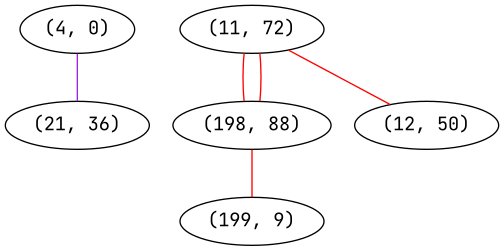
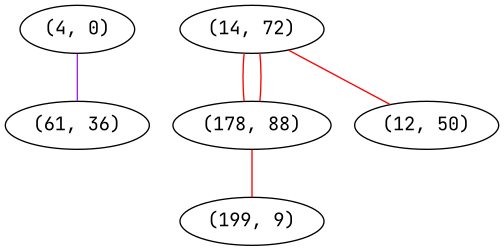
  graph {
    fontname="JetBrains Mono"
    node [fontname="JetBrains Mono"]
    edge [color=red fontname="JetBrains Mono" weight=1]
    n1 [label="(4, 0)"]
-   "(21, 36)"
-   "(11, 72)"
-   "(178, 88)" [label="(198, 88)"]
+   "(21, 36)" [label="(61, 36)"]
+   "(11, 72)" [label="(14, 72)"]
+   "(178, 88)"
    "(12, 50)"
    "(199, 9)"
    n1 -- "(21, 36)" [color=purple weight=4]
    "(11, 72)" -- "(178, 88)"
    "(11, 72)" -- "(178, 88)"
    "(11, 72)" -- "(12, 50)"
    "(178, 88)" -- "(199, 9)"
  }
